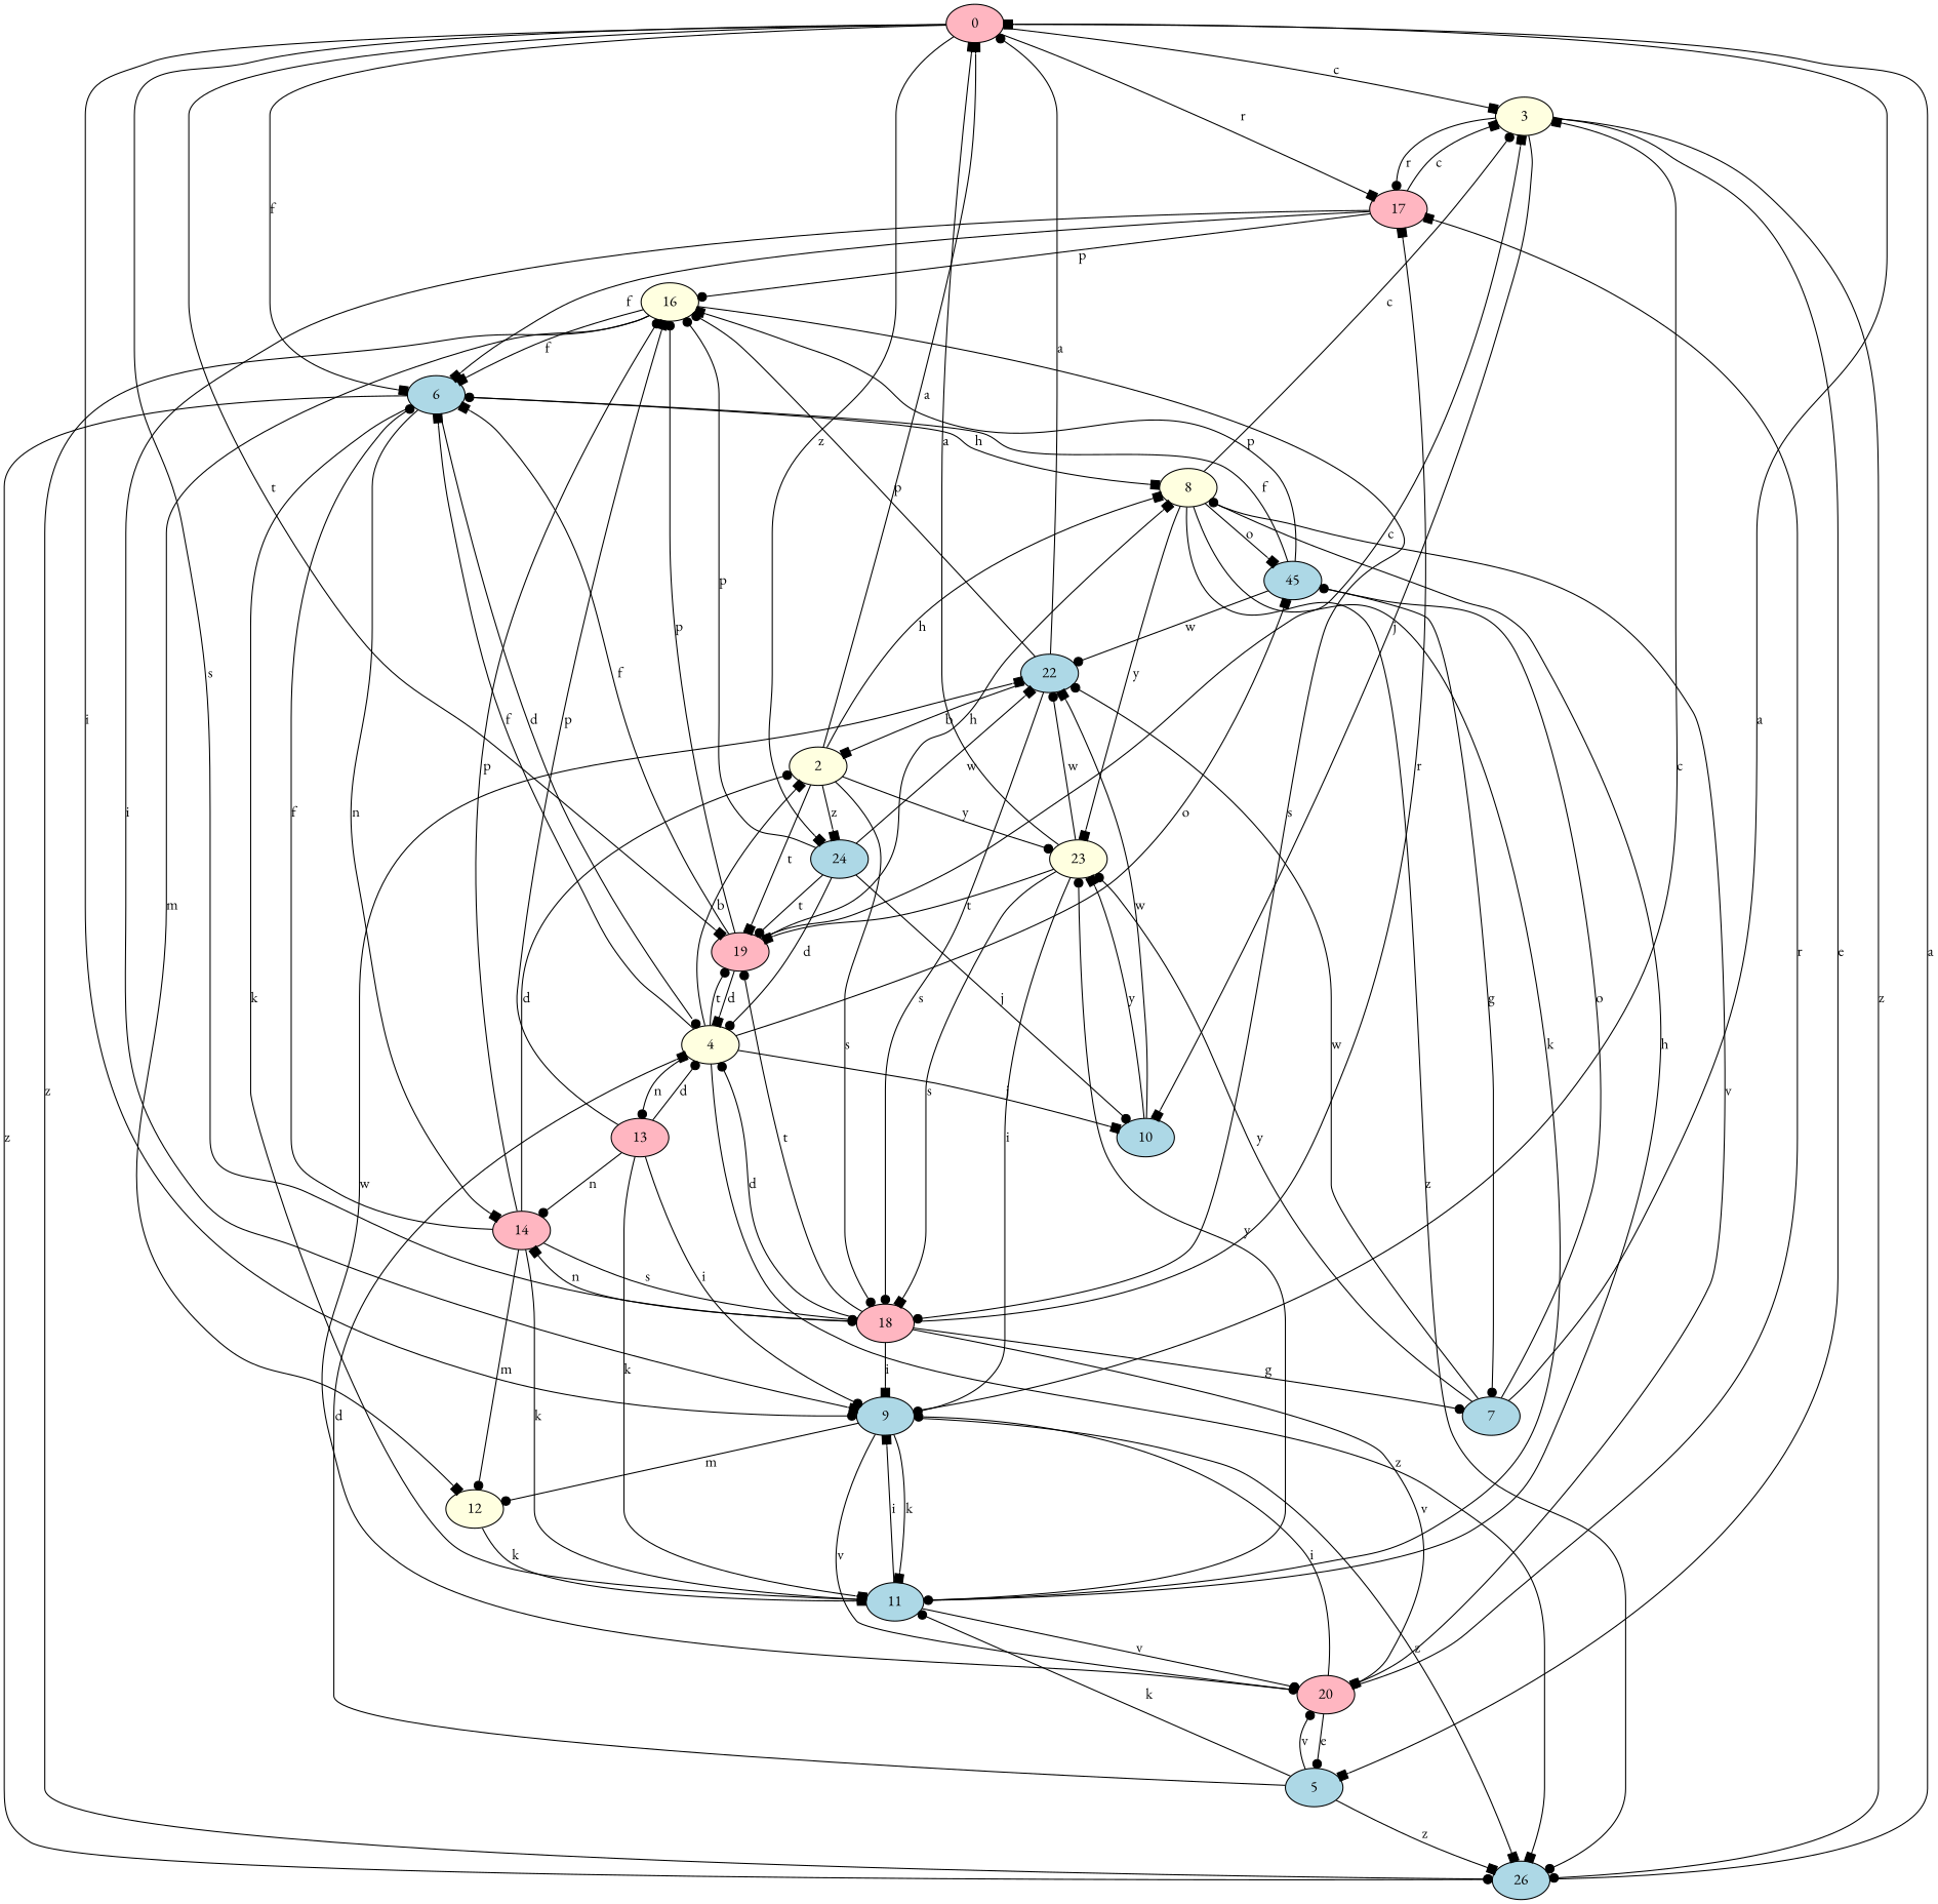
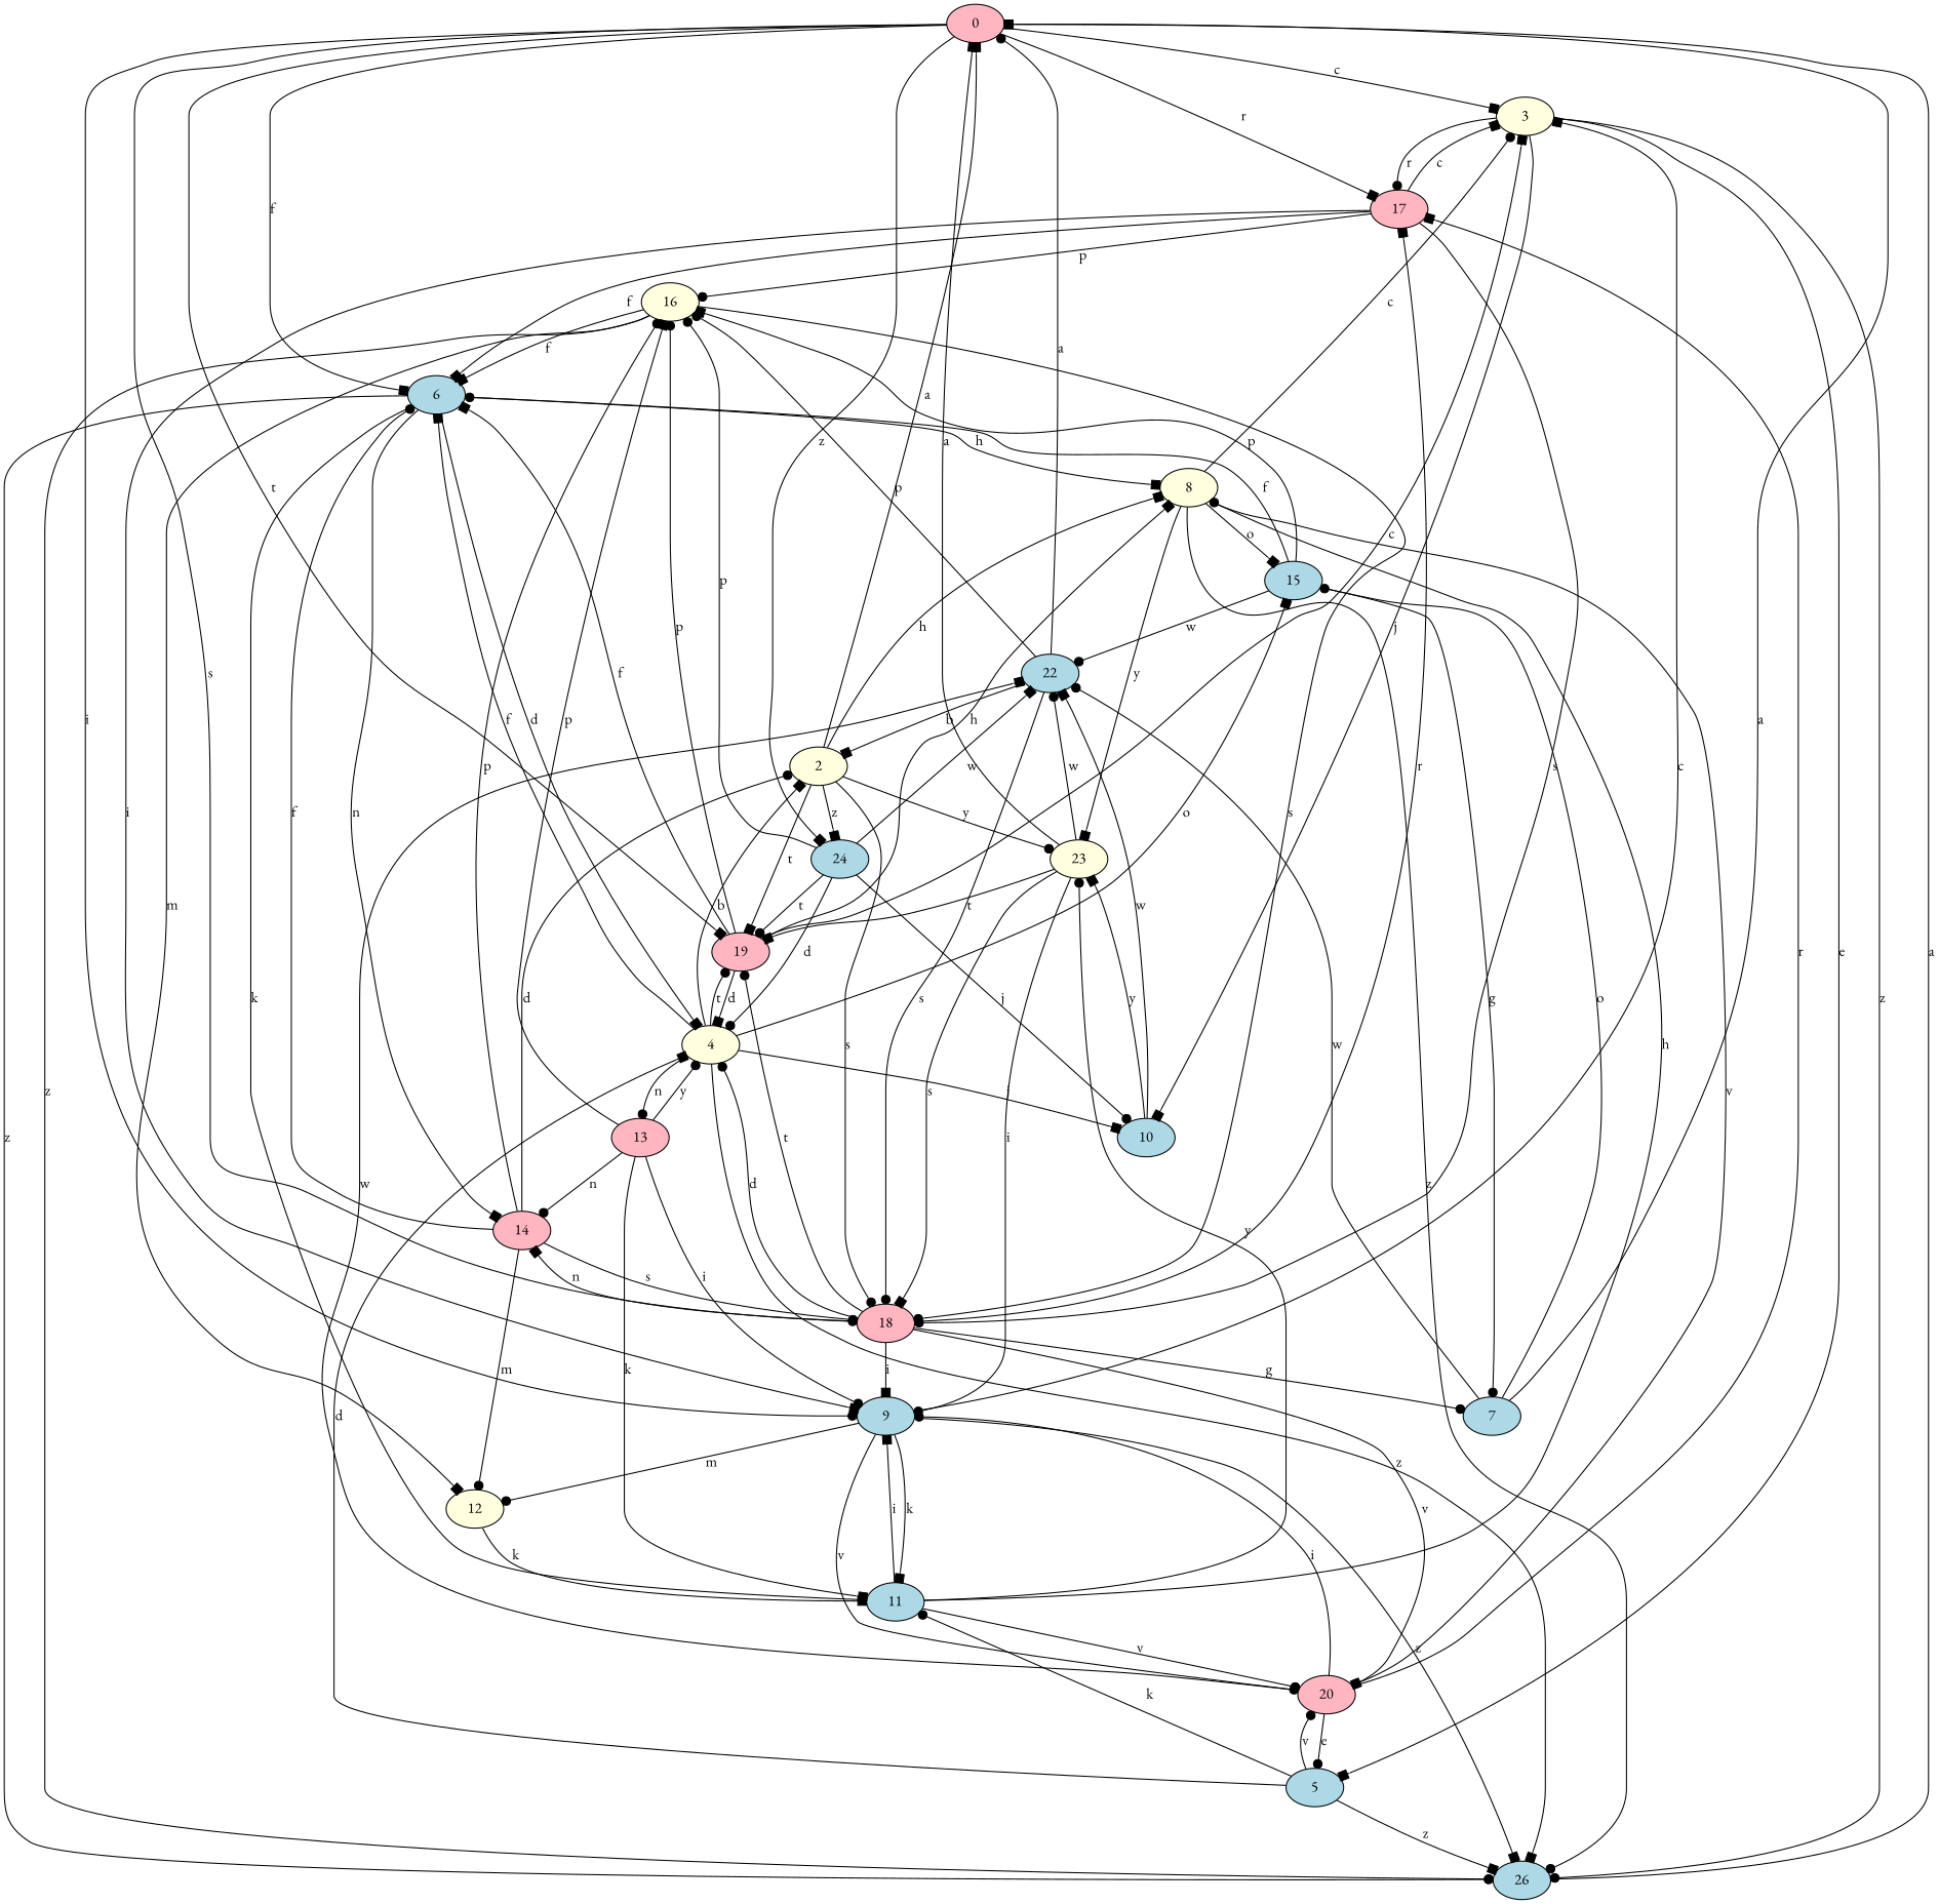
  strict digraph {
    fontname="EB Garamond"
    node [fillcolor=lightblue fontname="EB Garamond" style=filled]
    edge [arrowhead=box fontname="EB Garamond"]
    0 [fillcolor=lightpink]
    3 [fillcolor=lightyellow]
    6
    9
    17 [fillcolor=lightpink]
    18 [fillcolor=lightpink]
    19 [fillcolor=lightpink]
    24
    5
    10
    26
    8 [fillcolor=lightyellow]
    4 [fillcolor=lightyellow]
    11
    14 [fillcolor=lightpink]
    20 [fillcolor=lightpink]
    12 [fillcolor=lightyellow]
    16 [fillcolor=lightyellow]
    7
    22
    2 [fillcolor=lightyellow]
    23 [fillcolor=lightyellow]
-   15 [label=45]
+   15
    13 [fillcolor=lightpink]
    0 -> 3 [label=c]
    0 -> 6 [label=f]
    0 -> 9 [arrowhead=dot label=i]
    0 -> 17 [label=r]
    0 -> 18 [arrowhead=dot label=s]
    0 -> 19 [label=t]
    0 -> 24 [label=z]
    3 -> 17 [arrowhead=dot label=r]
    3 -> 5 [label=e]
    3 -> 10 [label=j]
    3 -> 26 [arrowhead=dot label=z]
    6 -> 26 [arrowhead=dot label=z]
    6 -> 8 [label=h]
-   6 -> 4 [arrowhead=dot label=d]
+   6 -> 4 [label=d]
    6 -> 11 [arrowhead=dot label=k]
    6 -> 14 [label=n]
    9 -> 3 [label=c]
    9 -> 26 [label=z]
    9 -> 11 [label=k]
    9 -> 20 [arrowhead=dot label=v]
    9 -> 12 [arrowhead=dot label=m]
    17 -> 3 [label=c]
    17 -> 6 [label=f]
    17 -> 9 [label=i]
+   17 -> 18 [arrowhead=dot label=s]
    17 -> 16 [arrowhead=dot label=p]
    18 -> 9 [label=i]
    18 -> 17 [label=r]
    18 -> 19 [arrowhead=dot label=t]
    18 -> 4 [arrowhead=dot label=d]
    18 -> 14 [label=n]
    18 -> 20 [arrowhead=dot label=v]
    18 -> 7 [arrowhead=dot label=g]
    19 -> 3 [label=c]
    19 -> 6 [label=f]
    19 -> 8 [label=h]
    19 -> 4 [label=d]
    19 -> 16 [arrowhead=dot label=p]
    24 -> 19 [arrowhead=dot label=t]
    24 -> 10 [arrowhead=dot label=j]
    24 -> 4 [arrowhead=dot label=d]
    24 -> 16 [arrowhead=dot label=p]
    24 -> 22 [label=w]
    5 -> 26 [label=z]
    5 -> 4 [label=d]
    5 -> 11 [arrowhead=dot label=k]
    5 -> 20 [arrowhead=dot label=v]
    10 -> 22 [label=w]
    10 -> 23 [label=y]
    26 -> 0 [label=a]
    8 -> 3 [arrowhead=dot label=c]
    8 -> 26 [arrowhead=dot label=z]
-   8 -> 11 [arrowhead=dot label=k]
    8 -> 20 [label=v]
    8 -> 23 [label=y]
    8 -> 15 [label=o]
    4 -> 6 [label=f]
    4 -> 19 [arrowhead=dot label=t]
    4 -> 10 [label=j]
    4 -> 26 [label=z]
    4 -> 2 [label=b]
    4 -> 15 [label=o]
    4 -> 13 [arrowhead=dot label=n]
    11 -> 9 [label=i]
    11 -> 8 [arrowhead=dot label=h]
    11 -> 20 [arrowhead=dot label=v]
    11 -> 23 [arrowhead=dot label=y]
    14 -> 6 [arrowhead=dot label=f]
    14 -> 18 [arrowhead=dot label=s]
-   14 -> 11 [label=k]
    14 -> 12 [arrowhead=dot label=m]
    14 -> 16 [arrowhead=dot label=p]
    14 -> 2 [arrowhead=dot label=d]
    20 -> 9 [arrowhead=dot label=i]
    20 -> 17 [label=r]
    20 -> 5 [arrowhead=dot label=e]
    20 -> 22 [label=w]
    12 -> 11 [label=k]
    16 -> 6 [label=f]
    16 -> 18 [arrowhead=dot label=s]
    16 -> 26 [arrowhead=dot label=z]
    16 -> 12 [label=m]
    7 -> 0 [label=a]
    7 -> 22 [arrowhead=dot label=w]
-   7 -> 23 [arrowhead=dot label=y]
    7 -> 15 [arrowhead=dot label=o]
    22 -> 0 [arrowhead=dot label=a]
    22 -> 18 [arrowhead=dot label=s]
    22 -> 16 [arrowhead=dot label=p]
    22 -> 2 [label=b]
    2 -> 0 [label=a]
    2 -> 18 [arrowhead=dot label=s]
    2 -> 19 [label=t]
    2 -> 24 [label=z]
    2 -> 8 [label=h]
    2 -> 23 [arrowhead=dot label=y]
    23 -> 0 [label=a]
    23 -> 9 [arrowhead=dot label=i]
    23 -> 18 [label=s]
    23 -> 19 [label=t]
    23 -> 22 [arrowhead=dot label=w]
    15 -> 6 [arrowhead=dot label=f]
    15 -> 16 [label=p]
    15 -> 7 [arrowhead=dot label=g]
    15 -> 22 [arrowhead=dot label=w]
    13 -> 9 [arrowhead=dot label=i]
-   13 -> 4 [arrowhead=dot label=d]
+   13 -> 4 [arrowhead=dot label=y]
    13 -> 11 [label=k]
    13 -> 14 [arrowhead=dot label=n]
    13 -> 16 [label=p]
  }
